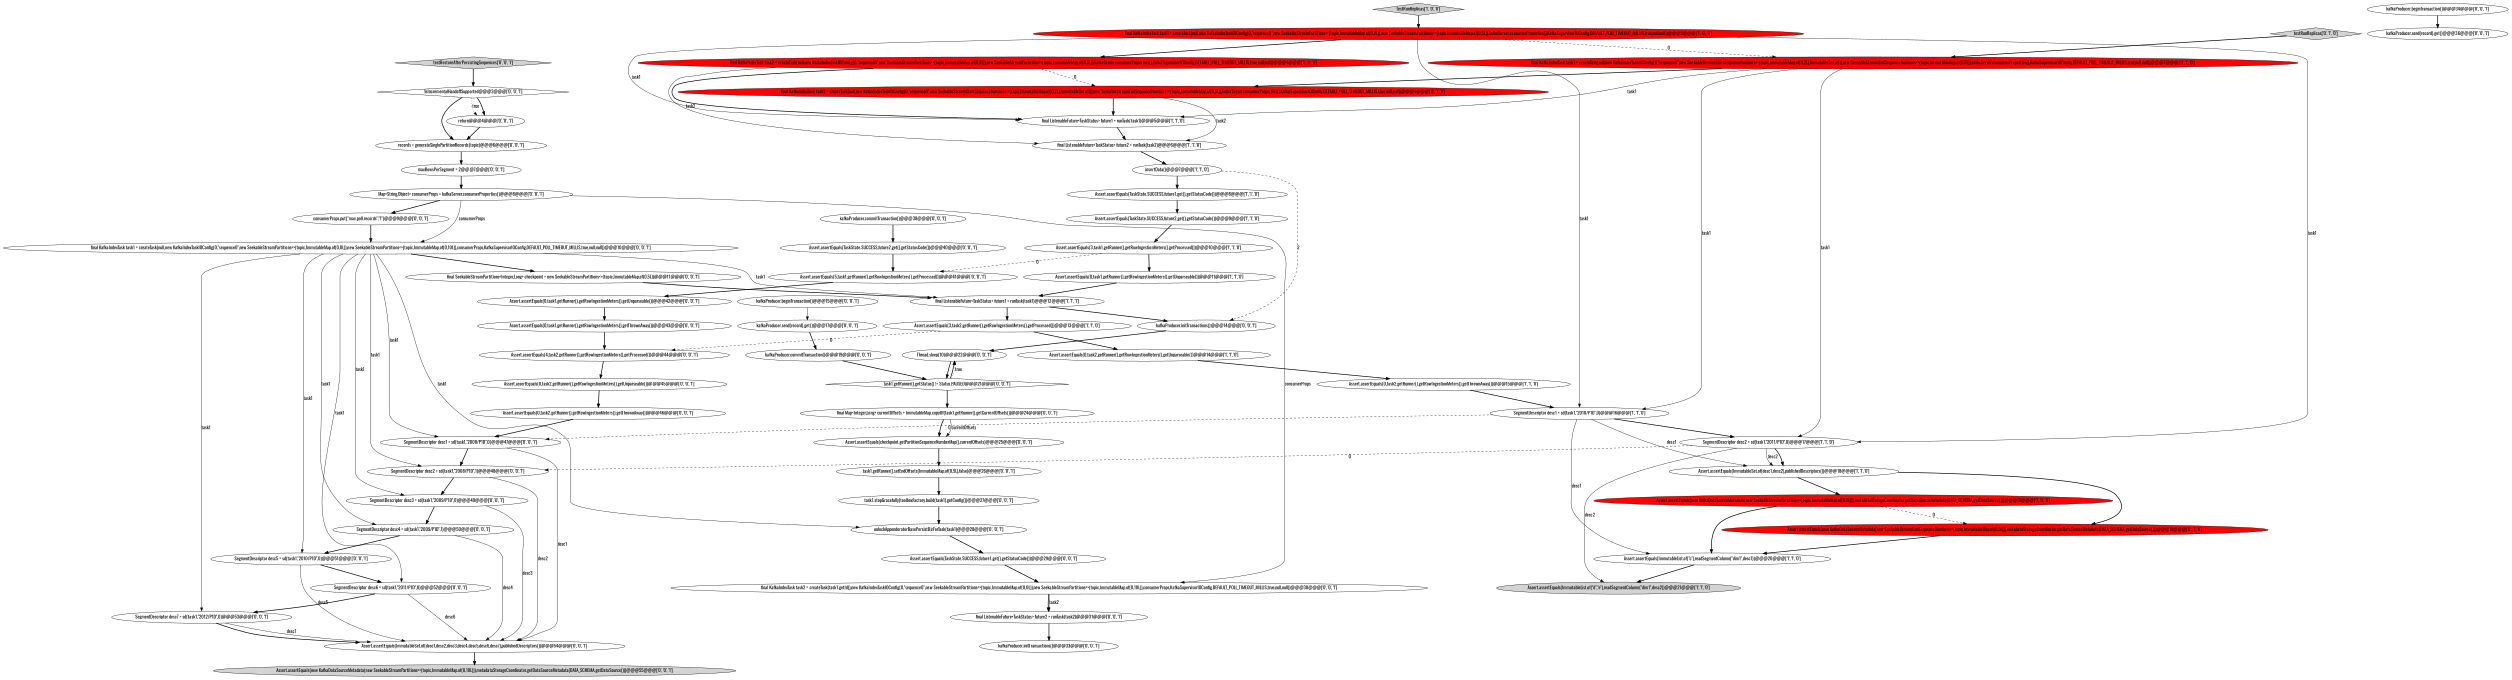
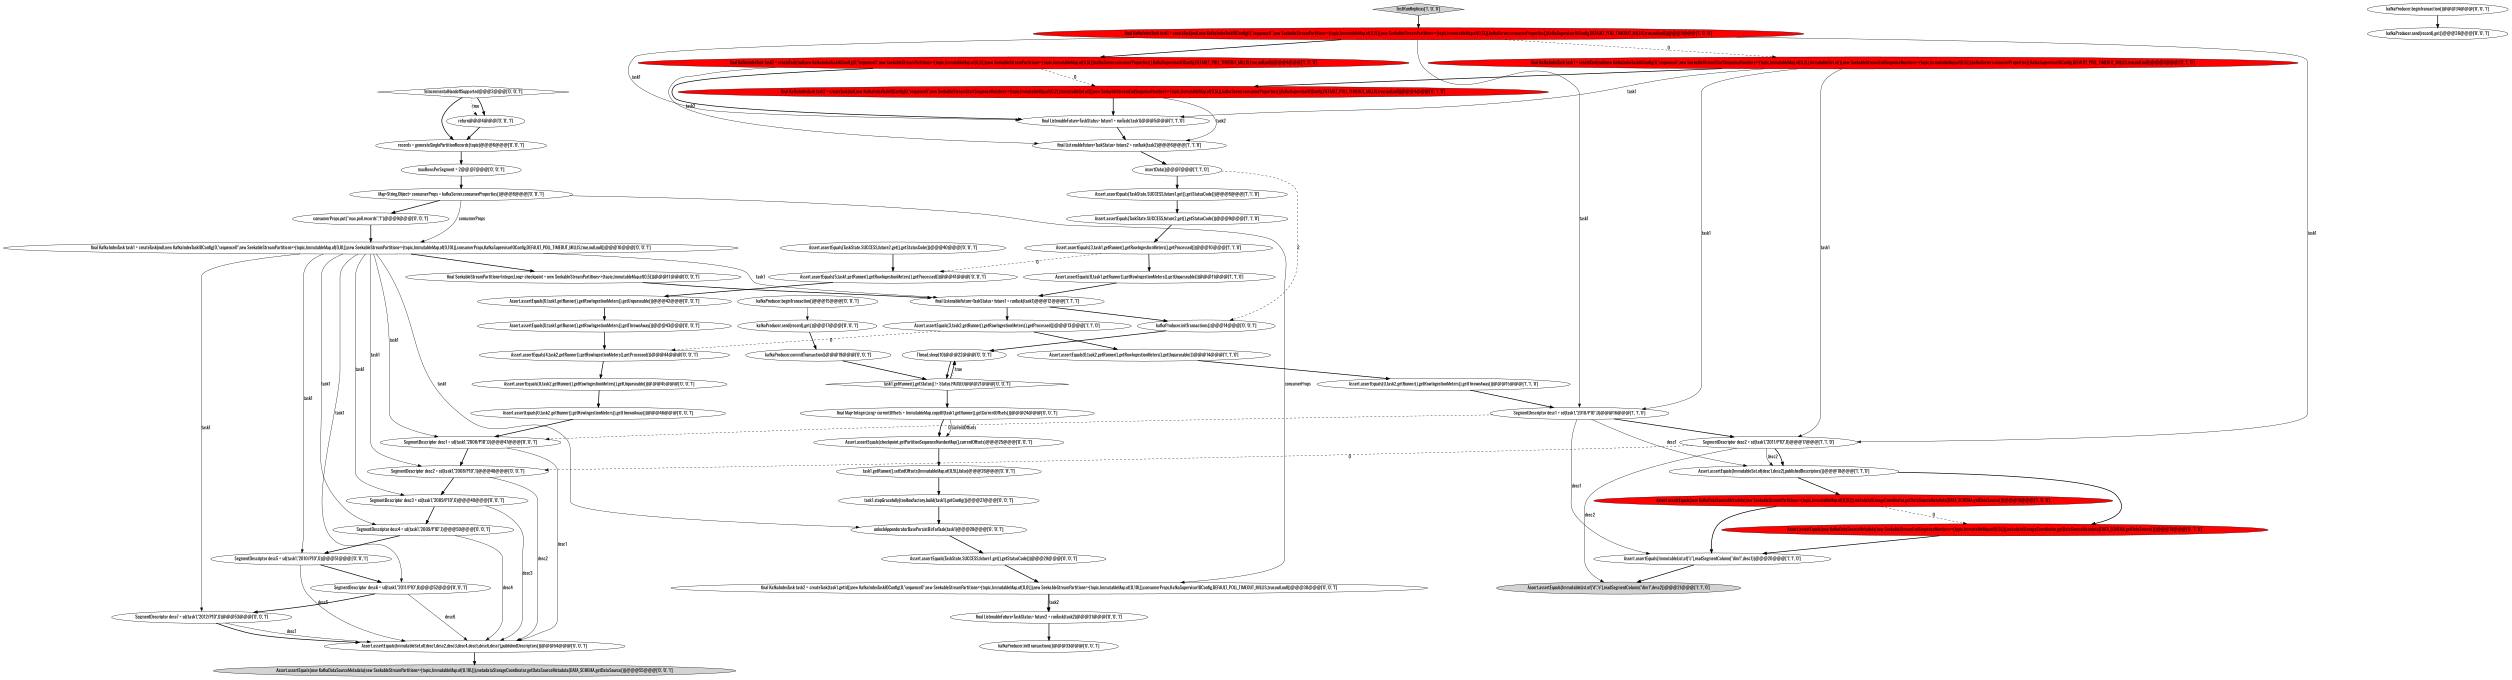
  digraph {
    fontname=Oswald
    node [fillcolor=white fontname=Oswald shape=ellipse style=filled]
    edge [fontname=Oswald style=bold]
-   n1 [fillcolor=lightgray label="testRunReplicas['0', '1', '0']" shape=diamond]
    n2 [fillcolor=red label="final KafkaIndexTask task1 = createTask(null,new KafkaIndexTaskIOConfig(0,\"sequence0\",new SeekableStreamStartSequenceNumbers<>(topic,ImmutableMap.of(0,2L),ImmutableSet.of()),new SeekableStreamEndSequenceNumbers<>(topic,ImmutableMap.of(0,5L)),kafkaServer.consumerProperties(),KafkaSupervisorIOConfig.DEFAULT_POLL_TIMEOUT_MILLIS,true,null,null))@@@3@@@['0', '1', '0']"]
    n3 [label="SegmentDescriptor desc1 = sd(task1,\"2010/P1D\",0)@@@16@@@['1', '1', '0']"]
    n4 [fillcolor=red label="final KafkaIndexTask task2 = createTask(null,new KafkaIndexTaskIOConfig(0,\"sequence0\",new SeekableStreamStartSequenceNumbers<>(topic,ImmutableMap.of(0,2L),ImmutableSet.of()),new SeekableStreamEndSequenceNumbers<>(topic,ImmutableMap.of(0,5L)),kafkaServer.consumerProperties(),KafkaSupervisorIOConfig.DEFAULT_POLL_TIMEOUT_MILLIS,true,null,null))@@@4@@@['0', '1', '0']"]
    n5 [label="final ListenableFuture<TaskStatus> future1 = runTask(task1)@@@5@@@['1', '1', '0']"]
    n6 [label="SegmentDescriptor desc2 = sd(task1,\"2011/P1D\",0)@@@17@@@['1', '1', '0']"]
    n7 [label="Assert.assertEquals(ImmutableList.of(\"c\"),readSegmentColumn(\"dim1\",desc1))@@@20@@@['1', '1', '0']"]
    n8 [label="Assert.assertEquals(ImmutableSet.of(desc1,desc2),publishedDescriptors())@@@18@@@['1', '1', '0']"]
    n9 [label="SegmentDescriptor desc1 = sd(task1,\"2008/P1D\",0)@@@47@@@['0', '0', '1']"]
    n10 [label="final ListenableFuture<TaskStatus> future2 = runTask(task2)@@@6@@@['1', '1', '0']"]
    n11 [fillcolor=lightgray label="Assert.assertEquals(ImmutableList.of(\"d\",\"e\"),readSegmentColumn(\"dim1\",desc2))@@@21@@@['1', '1', '0']"]
    n12 [label="SegmentDescriptor desc2 = sd(task1,\"2008/P1D\",1)@@@48@@@['0', '0', '1']"]
    n13 [label="return@@@4@@@['0', '0', '1']"]
    n14 [label="records = generateSinglePartitionRecords(topic)@@@6@@@['0', '0', '1']"]
    n15 [label="maxRowsPerSegment = 2@@@7@@@['0', '0', '1']"]
    n16 [label="final KafkaIndexTask task2 = createTask(task1.getId(),new KafkaIndexTaskIOConfig(0,\"sequence0\",new SeekableStreamPartitions<>(topic,ImmutableMap.of(0,0L)),new SeekableStreamPartitions<>(topic,ImmutableMap.of(0,10L)),consumerProps,KafkaSupervisorIOConfig.DEFAULT_POLL_TIMEOUT_MILLIS,true,null,null))@@@30@@@['0', '0', '1']"]
    n17 [label="final ListenableFuture<TaskStatus> future2 = runTask(task2)@@@31@@@['0', '0', '1']"]
    n18 [label="kafkaProducer.initTransactions()@@@33@@@['0', '0', '1']"]
    n19 [label="task1.getRunner().getStatus() != Status.PAUSED@@@21@@@['0', '0', '1']" shape=diamond]
    n20 [label="Thread.sleep(10)@@@22@@@['0', '0', '1']"]
    n21 [label="final Map<Integer,Long> currentOffsets = ImmutableMap.copyOf(task1.getRunner().getCurrentOffsets())@@@24@@@['0', '0', '1']"]
    n22 [label="Assert.assertEquals(checkpoint.getPartitionSequenceNumberMap(),currentOffsets)@@@25@@@['0', '0', '1']"]
    n23 [label="kafkaProducer.send(record).get()@@@36@@@['0', '0', '1']"]
-   n24 [label="kafkaProducer.commitTransaction()@@@38@@@['0', '0', '1']"]
    n25 [label="Assert.assertEquals(TaskState.SUCCESS,future2.get().getStatusCode())@@@40@@@['0', '0', '1']"]
    n26 [label="final ListenableFuture<TaskStatus> future1 = runTask(task1)@@@12@@@['1', '1', '1']"]
    n27 [label="kafkaProducer.initTransactions()@@@14@@@['0', '0', '1']"]
    n28 [label="Assert.assertEquals(3,task2.getRunner().getRowIngestionMeters().getProcessed())@@@13@@@['1', '1', '0']"]
    n29 [label="Assert.assertEquals(0,task2.getRunner().getRowIngestionMeters().getUnparseable())@@@14@@@['1', '1', '0']"]
    n30 [label="Assert.assertEquals(4,task2.getRunner().getRowIngestionMeters().getProcessed())@@@44@@@['0', '0', '1']"]
    n31 [label="Assert.assertEquals(0,task2.getRunner().getRowIngestionMeters().getThrownAway())@@@15@@@['1', '1', '0']"]
    n32 [label="kafkaProducer.beginTransaction()@@@15@@@['0', '0', '1']"]
    n33 [label="kafkaProducer.send(record).get()@@@17@@@['0', '0', '1']"]
    n34 [fillcolor=red label="Assert.assertEquals(new KafkaDataSourceMetadata(new SeekableStreamEndSequenceNumbers<>(topic,ImmutableMap.of(0,5L))),metadataStorageCoordinator.getDataSourceMetadata(DATA_SCHEMA.getDataSource()))@@@19@@@['0', '1', '0']"]
    n35 [fillcolor=red label="Assert.assertEquals(new KafkaDataSourceMetadata(new SeekableStreamPartitions<>(topic,ImmutableMap.of(0,5L))),metadataStorageCoordinator.getDataSourceMetadata(DATA_SCHEMA.getDataSource()))@@@19@@@['1', '0', '0']"]
    n36 [label="SegmentDescriptor desc3 = sd(task1,\"2009/P1D\",0)@@@49@@@['0', '0', '1']"]
    n37 [label="Assert.assertEquals(ImmutableSet.of(desc1,desc2,desc3,desc4,desc5,desc6,desc7),publishedDescriptors())@@@54@@@['0', '0', '1']"]
    n38 [label="SegmentDescriptor desc4 = sd(task1,\"2009/P1D\",1)@@@50@@@['0', '0', '1']"]
    n39 [fillcolor=lightgray label="Assert.assertEquals(new KafkaDataSourceMetadata(new SeekableStreamPartitions<>(topic,ImmutableMap.of(0,10L))),metadataStorageCoordinator.getDataSourceMetadata(DATA_SCHEMA.getDataSource()))@@@55@@@['0', '0', '1']"]
    n40 [label="SegmentDescriptor desc7 = sd(task1,\"2012/P1D\",0)@@@53@@@['0', '0', '1']"]
    n41 [label="kafkaProducer.commitTransaction()@@@19@@@['0', '0', '1']"]
    n42 [label="task1.stopGracefully(toolboxFactory.build(task1).getConfig())@@@27@@@['0', '0', '1']"]
    n43 [label="unlockAppenderatorBasePersistDirForTask(task1)@@@28@@@['0', '0', '1']"]
    n44 [label="Assert.assertEquals(TaskState.SUCCESS,future1.get().getStatusCode())@@@29@@@['0', '0', '1']"]
    n45 [label="SegmentDescriptor desc6 = sd(task1,\"2011/P1D\",0)@@@52@@@['0', '0', '1']"]
    n46 [label="Assert.assertEquals(0,task1.getRunner().getRowIngestionMeters().getUnparseable())@@@42@@@['0', '0', '1']"]
    n47 [label="Assert.assertEquals(0,task1.getRunner().getRowIngestionMeters().getThrownAway())@@@43@@@['0', '0', '1']"]
    n48 [label="Assert.assertEquals(0,task1.getRunner().getRowIngestionMeters().getUnparseable())@@@11@@@['1', '1', '0']"]
    n49 [label="insertData()@@@7@@@['1', '1', '0']"]
    n50 [label="Assert.assertEquals(TaskState.SUCCESS,future1.get().getStatusCode())@@@8@@@['1', '1', '0']"]
    n51 [label="!isIncrementalHandoffSupported@@@3@@@['0', '0', '1']" shape=diamond]
    n52 [label="SegmentDescriptor desc5 = sd(task1,\"2010/P1D\",0)@@@51@@@['0', '0', '1']"]
    n53 [label="Assert.assertEquals(0,task2.getRunner().getRowIngestionMeters().getUnparseable())@@@45@@@['0', '0', '1']"]
    n54 [label="Assert.assertEquals(0,task2.getRunner().getRowIngestionMeters().getThrownAway())@@@46@@@['0', '0', '1']"]
    n55 [label="Map<String,Object> consumerProps = kafkaServer.consumerProperties()@@@8@@@['0', '0', '1']"]
    n56 [label="final KafkaIndexTask task1 = createTask(null,new KafkaIndexTaskIOConfig(0,\"sequence0\",new SeekableStreamPartitions<>(topic,ImmutableMap.of(0,0L)),new SeekableStreamPartitions<>(topic,ImmutableMap.of(0,10L)),consumerProps,KafkaSupervisorIOConfig.DEFAULT_POLL_TIMEOUT_MILLIS,true,null,null))@@@10@@@['0', '0', '1']"]
    n57 [label="consumerProps.put(\"max.poll.records\",\"1\")@@@9@@@['0', '0', '1']"]
    n58 [label="Assert.assertEquals(TaskState.SUCCESS,future2.get().getStatusCode())@@@9@@@['1', '1', '0']"]
    n59 [label="Assert.assertEquals(3,task1.getRunner().getRowIngestionMeters().getProcessed())@@@10@@@['1', '1', '0']"]
    n60 [label="kafkaProducer.beginTransaction()@@@34@@@['0', '0', '1']"]
    n61 [label="final SeekableStreamPartitions<Integer,Long> checkpoint = new SeekableStreamPartitions<>(topic,ImmutableMap.of(0,5L))@@@11@@@['0', '0', '1']"]
-   n62 [fillcolor=lightgray label="testRestoreAfterPersistingSequences['0', '0', '1']" shape=diamond]
    n63 [label="Assert.assertEquals(5,task1.getRunner().getRowIngestionMeters().getProcessed())@@@41@@@['0', '0', '1']"]
    n64 [fillcolor=lightgray label="testRunReplicas['1', '0', '0']" shape=diamond]
    n65 [fillcolor=red label="final KafkaIndexTask task1 = createTask(null,new KafkaIndexTaskIOConfig(0,\"sequence0\",new SeekableStreamPartitions<>(topic,ImmutableMap.of(0,2L)),new SeekableStreamPartitions<>(topic,ImmutableMap.of(0,5L)),kafkaServer.consumerProperties(),KafkaSupervisorIOConfig.DEFAULT_POLL_TIMEOUT_MILLIS,true,null,null))@@@3@@@['1', '0', '0']"]
    n66 [fillcolor=red label="final KafkaIndexTask task2 = createTask(null,new KafkaIndexTaskIOConfig(0,\"sequence0\",new SeekableStreamPartitions<>(topic,ImmutableMap.of(0,2L)),new SeekableStreamPartitions<>(topic,ImmutableMap.of(0,5L)),kafkaServer.consumerProperties(),KafkaSupervisorIOConfig.DEFAULT_POLL_TIMEOUT_MILLIS,true,null,null))@@@4@@@['1', '0', '0']"]
    n67 [label="task1.getRunner().setEndOffsets(ImmutableMap.of(0,5L),false)@@@26@@@['0', '0', '1']"]
-   n1 -> n2
    n2 -> n3 [label=task1 style=solid]
    n2 -> n4
    n2 -> n5 [label=task1 style=solid]
    n2 -> n6 [label=task1 style=solid]
    n3 -> n6
    n3 -> n7 [label=desc1 style=solid]
    n3 -> n8 [label=desc1 style=solid]
    n3 -> n9 [label=0 style=dashed]
    n4 -> n5
    n4 -> n10 [label=task2 style=solid]
    n5 -> n10
    n6 -> n8
    n6 -> n8 [label=desc2 style=solid]
    n6 -> n11 [label=desc2 style=solid]
    n6 -> n12 [label=0 style=dashed]
    n7 -> n11
    n8 -> n34
    n8 -> n35
    n9 -> n12
    n9 -> n37 [label=desc1 style=solid]
    n10 -> n49
    n12 -> n36
    n12 -> n37 [label=desc2 style=solid]
    n13 -> n14
    n14 -> n15
    n15 -> n55
    n16 -> n17 [label=task2 style=solid]
    n16 -> n17
    n17 -> n18
    n19 -> n20 [label=true style=dotted]
    n19 -> n20
    n19 -> n21
    n20 -> n19
    n21 -> n22 [label=currentOffsets style=solid]
    n21 -> n22
    n22 -> n67
-   n24 -> n25
    n25 -> n63
    n26 -> n27
    n26 -> n28
    n27 -> n20
    n28 -> n29
    n28 -> n30 [label=0 style=dashed]
    n29 -> n31
    n30 -> n53
    n31 -> n3
    n32 -> n33 [style=solid]
    n33 -> n41
    n34 -> n7
    n35 -> n7
    n35 -> n34 [label=0 style=dashed]
    n36 -> n37 [label=desc3 style=solid]
    n36 -> n38
    n37 -> n39
    n38 -> n37 [label=desc4 style=solid]
    n38 -> n52
    n40 -> n37 [label=desc7 style=solid]
    n40 -> n37
    n41 -> n19
    n42 -> n43
    n43 -> n44
    n44 -> n16
    n45 -> n37 [label=desc6 style=solid]
    n45 -> n40
    n46 -> n47
    n47 -> n30
    n48 -> n26
    n49 -> n27 [label=2 style=dashed]
    n49 -> n50
    n50 -> n58
    n51 -> n13
    n51 -> n13 [label=true style=dotted]
    n51 -> n14
    n52 -> n37 [label=desc5 style=solid]
    n52 -> n45
    n53 -> n54
    n54 -> n9
    n55 -> n16 [label=consumerProps style=solid]
    n55 -> n56 [label=consumerProps style=solid]
    n55 -> n57
    n56 -> n9 [label=task1 style=solid]
    n56 -> n12 [label=task1 style=solid]
    n56 -> n26 [label=task1 style=solid]
    n56 -> n36 [label=task1 style=solid]
    n56 -> n38 [label=task1 style=solid]
    n56 -> n40 [label=task1 style=solid]
    n56 -> n43 [label=task1 style=solid]
    n56 -> n45 [label=task1 style=solid]
    n56 -> n52 [label=task1 style=solid]
    n56 -> n61
    n57 -> n56
    n58 -> n59
    n59 -> n48
    n59 -> n63 [label=0 style=dashed]
    n60 -> n23
    n61 -> n26
-   n62 -> n51
    n63 -> n46
    n64 -> n65
    n65 -> n2 [label=0 style=dashed]
    n65 -> n3 [label=task1 style=solid]
    n65 -> n5 [label=task1 style=solid]
    n65 -> n6 [label=task1 style=solid]
    n65 -> n66
    n66 -> n4 [label=0 style=dashed]
    n66 -> n5
    n66 -> n10 [label=task2 style=solid]
    n67 -> n42
  }
